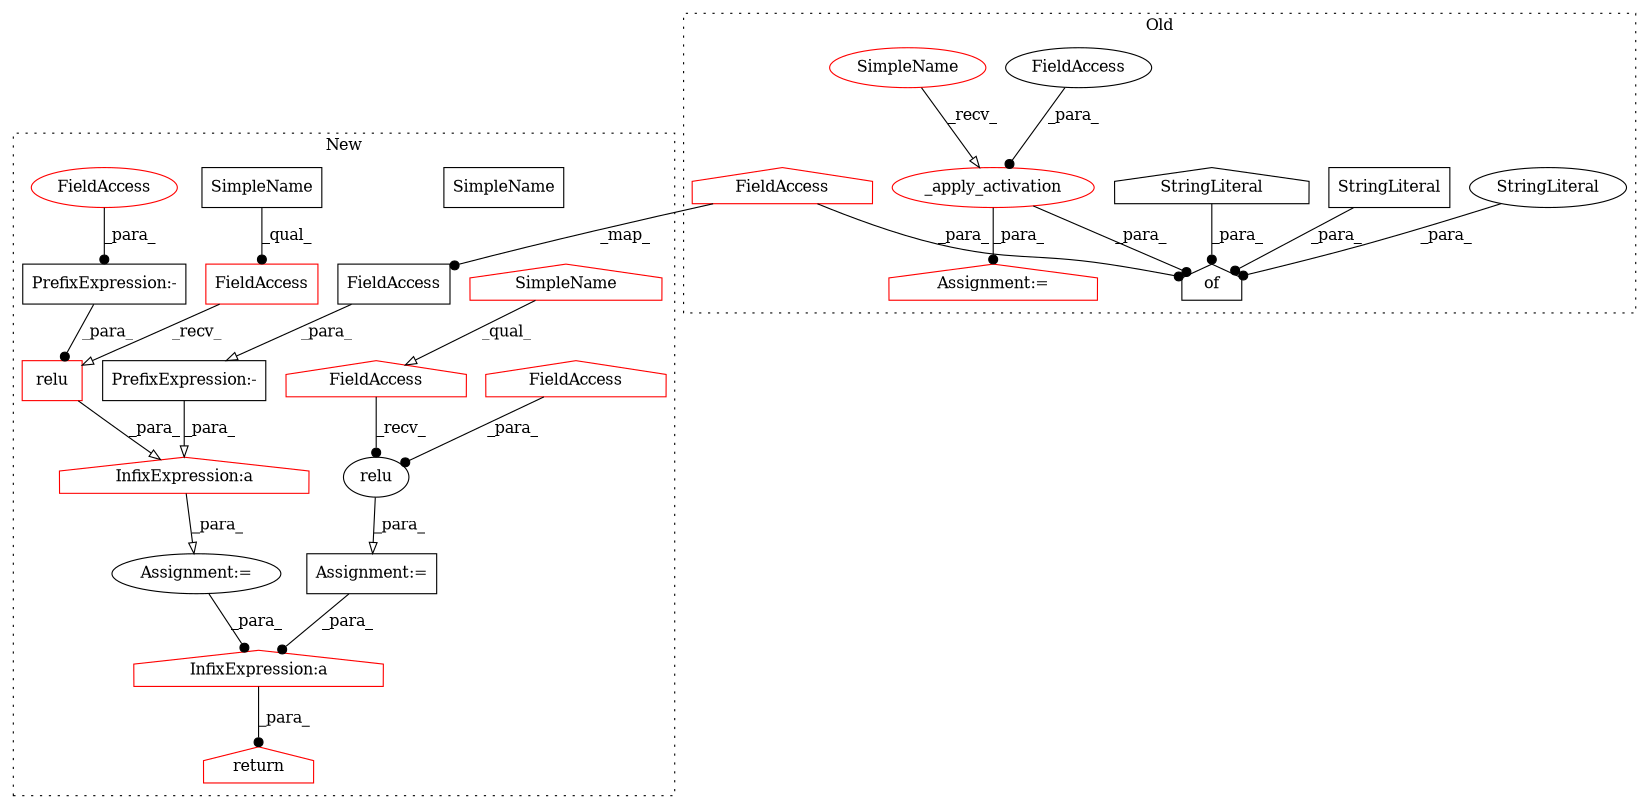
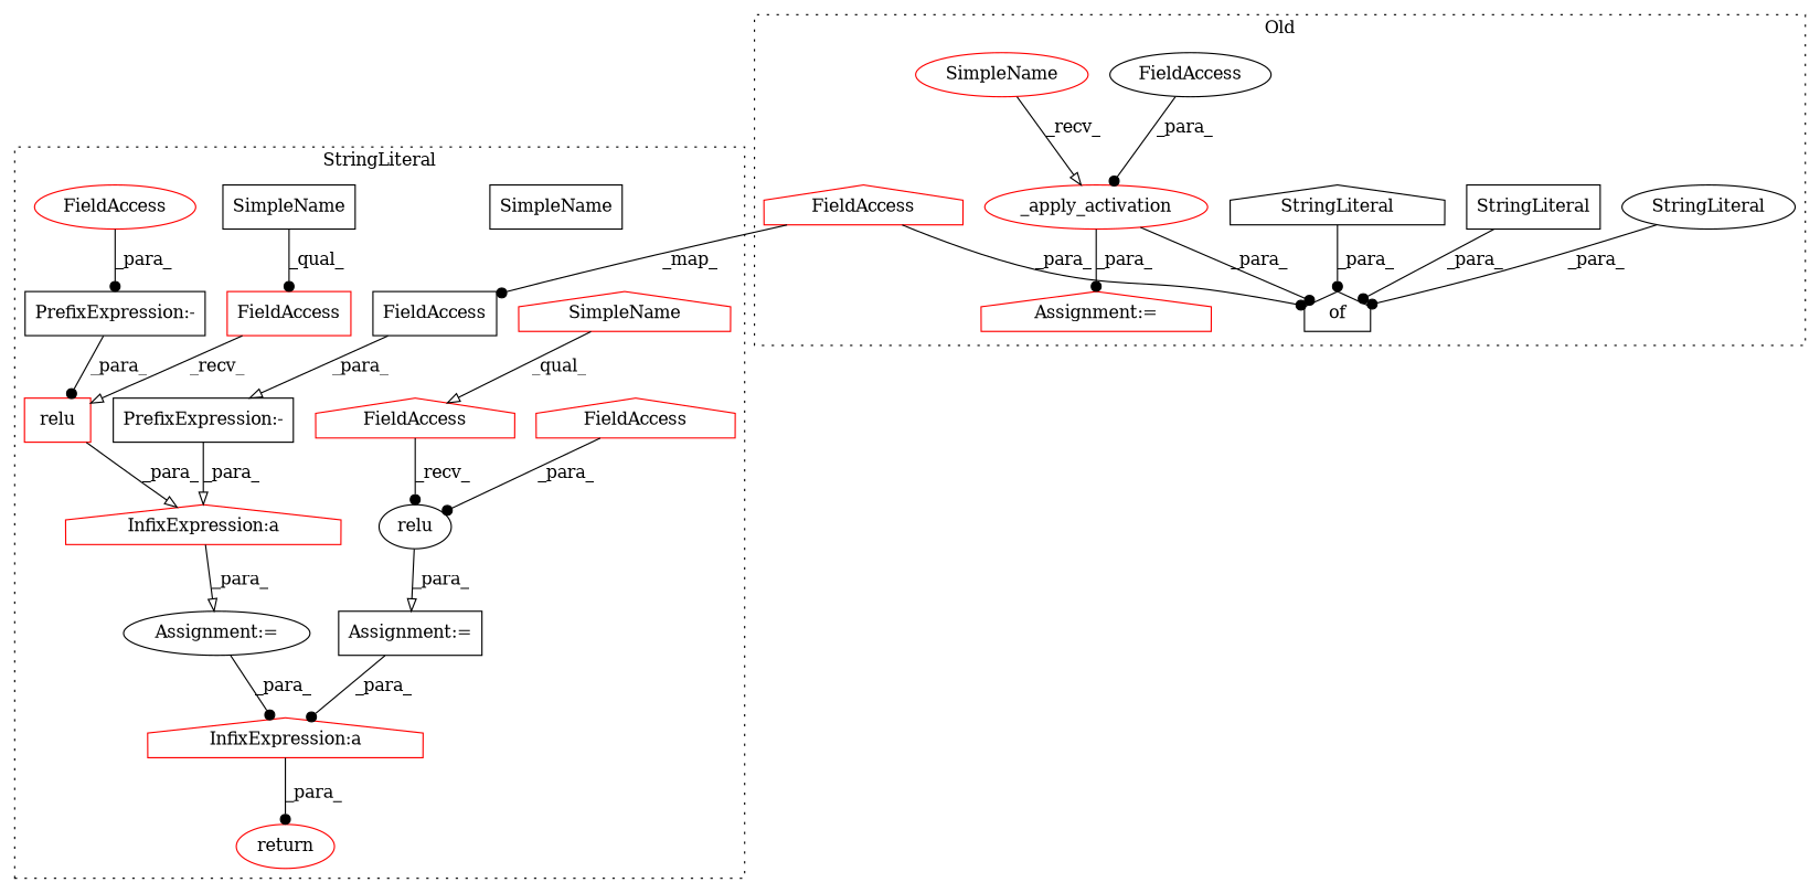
  digraph {
    node [a=22 color=red l=1 s=4848 shape=house]
    edge [arrowhead=dot]
    n1 [a=32 l="18,1" label=_apply_activation s="3152,3292" shape=ellipse]
    n2 [color=black l=6 label=FieldAccess s=3170 shape=ellipse]
    n3 [a=32 color=black l="3,1" label=of s="3181,3291"]
    n4 [a=45 color=black l=12 label=StringLiteral s=3223 shape=ellipse]
    n5 [a=45 color=black l=11 label=StringLiteral s=3184 shape=box]
    n6 [a=45 color=black l=20 label=StringLiteral s=3271]
    n7 [l=26 label=FieldAccess s=3196]
    n8 [a=7 label="Assignment:=" s=3146]
    n9 [a=42 l=4 label=SimpleName s=3147 shape=ellipse]
    n10 [a=42 color=black l=10 label=SimpleName shape=box]
    n11 [l=13 label=FieldAccess]
    n12 [l=13 label=FieldAccess s=5025 shape=box]
    n13 [a=32 color=black l="5,1" label=relu s="4862,4873" shape=ellipse]
    n14 [a=27 l=3 label="InfixExpression:a" s=5080]
    n15 [a=27 l=3 label="InfixExpression:a" s=5022]
    n16 [l=6 label=FieldAccess s=4867]
    n17 [a=32 l="5,1" label=relu s="5039,5051" shape=box]
    n18 [a=38 color=black label="PrefixExpression:-" s=5044 shape=box]
    n19 [l=6 label=FieldAccess s=5045 shape=ellipse]
    n20 [a=7 color=black label="Assignment:=" s=4847 shape=box]
    n21 [a=7 color=black label="Assignment:=" s=4993 shape=ellipse]
    n22 [a=38 color=black label="PrefixExpression:-" s=4995 shape=box]
    n23 [color=black l=26 label=FieldAccess s=4996 shape=box]
-   n24 [a=41 l=7 label=return s=5059]
+   n24 [a=41 l=7 label=return s=5059 shape=ellipse]
    n25 [a=42 l=10 label=SimpleName]
    n26 [a=42 color=black l=10 label=SimpleName s=5025 shape=box]
    subgraph cluster_1 {
      label=Old
      style=dotted
      n1
      n2
      n3
      n4
      n5
      n6
      n7
      n8
      n9
    }
    subgraph cluster_2 {
-     label=New
+     label=StringLiteral
      style=dotted
      n10
      n11
      n12
      n13
      n14
      n15
      n16
      n17
      n18
      n19
      n20
      n21
      n22
      n23
      n24
      n25
      n26
    }
    n1 -> n3 [label=_para_]
    n1 -> n8 [label=_para_]
    n2 -> n1 [label=_para_]
    n4 -> n3 [label=_para_]
    n5 -> n3 [label=_para_]
    n6 -> n3 [label=_para_]
    n7 -> n3 [label=_para_]
    n7 -> n23 [label=_map_]
    n9 -> n1 [arrowhead=onormal label=_recv_]
    n11 -> n13 [label=_recv_]
    n12 -> n17 [arrowhead=onormal label=_recv_]
    n13 -> n20 [arrowhead=onormal label=_para_]
    n14 -> n24 [label=_para_]
    n15 -> n21 [arrowhead=onormal label=_para_]
    n16 -> n13 [label=_para_]
    n17 -> n15 [arrowhead=onormal label=_para_]
    n18 -> n17 [label=_para_]
    n19 -> n18 [label=_para_]
    n20 -> n14 [label=_para_]
    n21 -> n14 [label=_para_]
    n22 -> n15 [arrowhead=onormal label=_para_]
    n23 -> n22 [arrowhead=onormal label=_para_]
    n25 -> n11 [arrowhead=onormal label=_qual_]
    n26 -> n12 [label=_qual_]
  }
